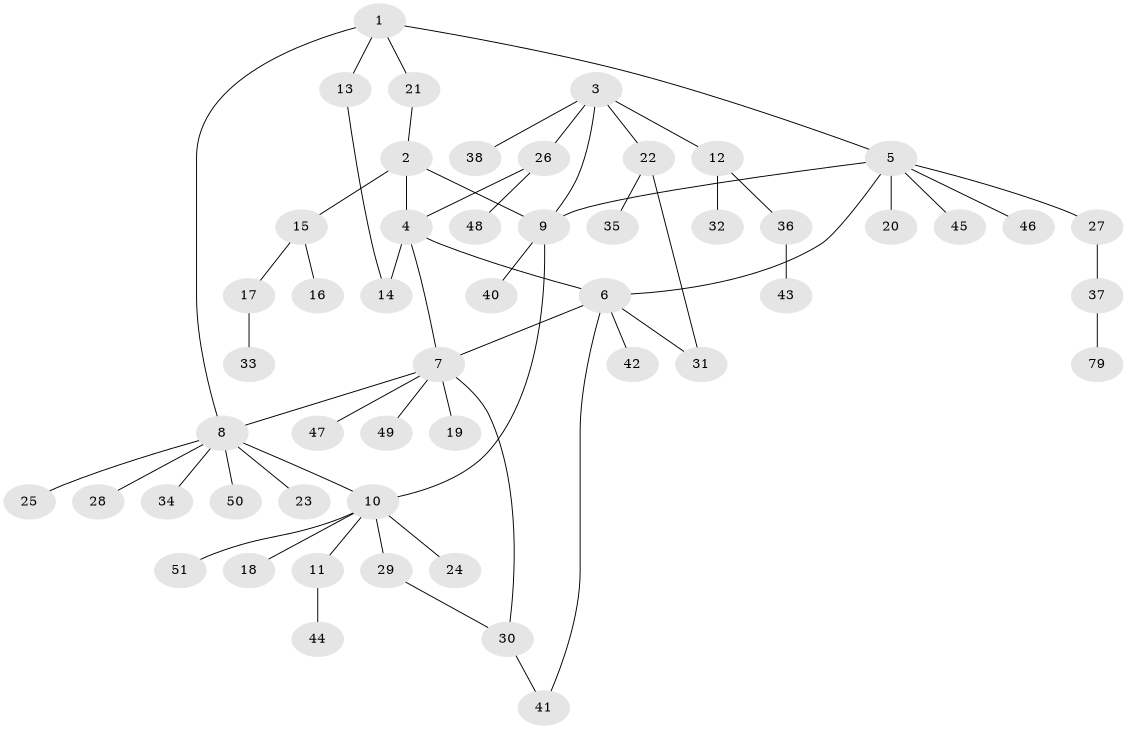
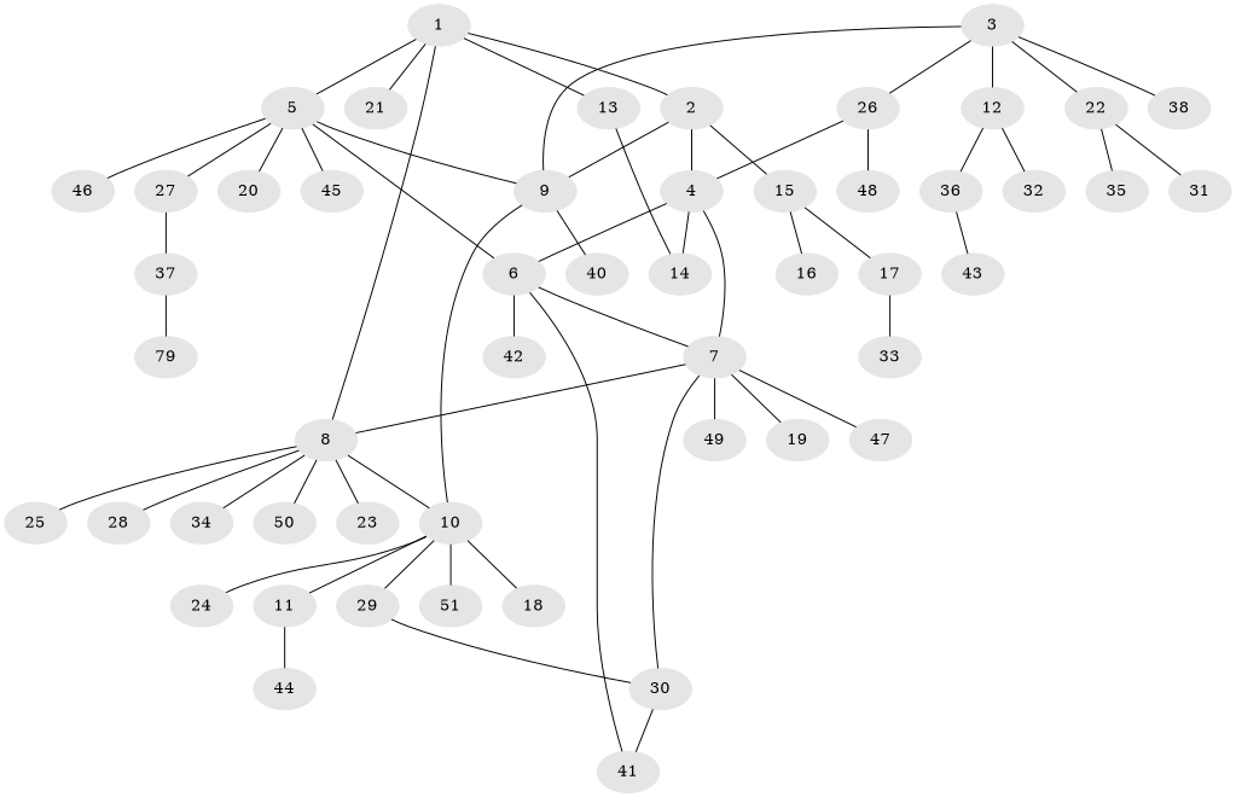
  graph {
    node [color=gray90 style=filled]
    1
    2
    5
    8
    13
    21
    4
    9
    15
    6
    20
    27
    45
    46
    10
    23
    25
    28
    34
    50
    14
    7
    40
    16
    17
    3
    12
    22
    26
    38
    32
    36
    31
    35
    48
    41
    42
    19
    30
    47
    49
    37
    11
    18
    24
    29
    51
    44
    43
    33
    n51 [label=79]
-   21 -- 2
+   1 -- 2
    1 -- 5
    1 -- 8
    1 -- 13
    1 -- 21
    2 -- 4
    2 -- 9
    2 -- 15
    5 -- 9
    5 -- 6
    5 -- 20
    5 -- 27
    5 -- 45
    5 -- 46
    8 -- 10
    8 -- 23
    8 -- 25
    8 -- 28
    8 -- 34
    8 -- 50
    13 -- 14
    4 -- 6
    4 -- 14
    4 -- 7
    9 -- 10
    9 -- 40
    15 -- 16
    15 -- 17
    6 -- 7
-   6 -- 31
    6 -- 41
    6 -- 42
    27 -- 37
    10 -- 11
    10 -- 18
    10 -- 24
    10 -- 29
    10 -- 51
    7 -- 8
    7 -- 19
    7 -- 30
    7 -- 47
    7 -- 49
    17 -- 33
    3 -- 9
    3 -- 12
    3 -- 22
    3 -- 26
    3 -- 38
    12 -- 32
    12 -- 36
    22 -- 31
    22 -- 35
    26 -- 4
    26 -- 48
    36 -- 43
    30 -- 41
    37 -- n51
    11 -- 44
    29 -- 30
  }
